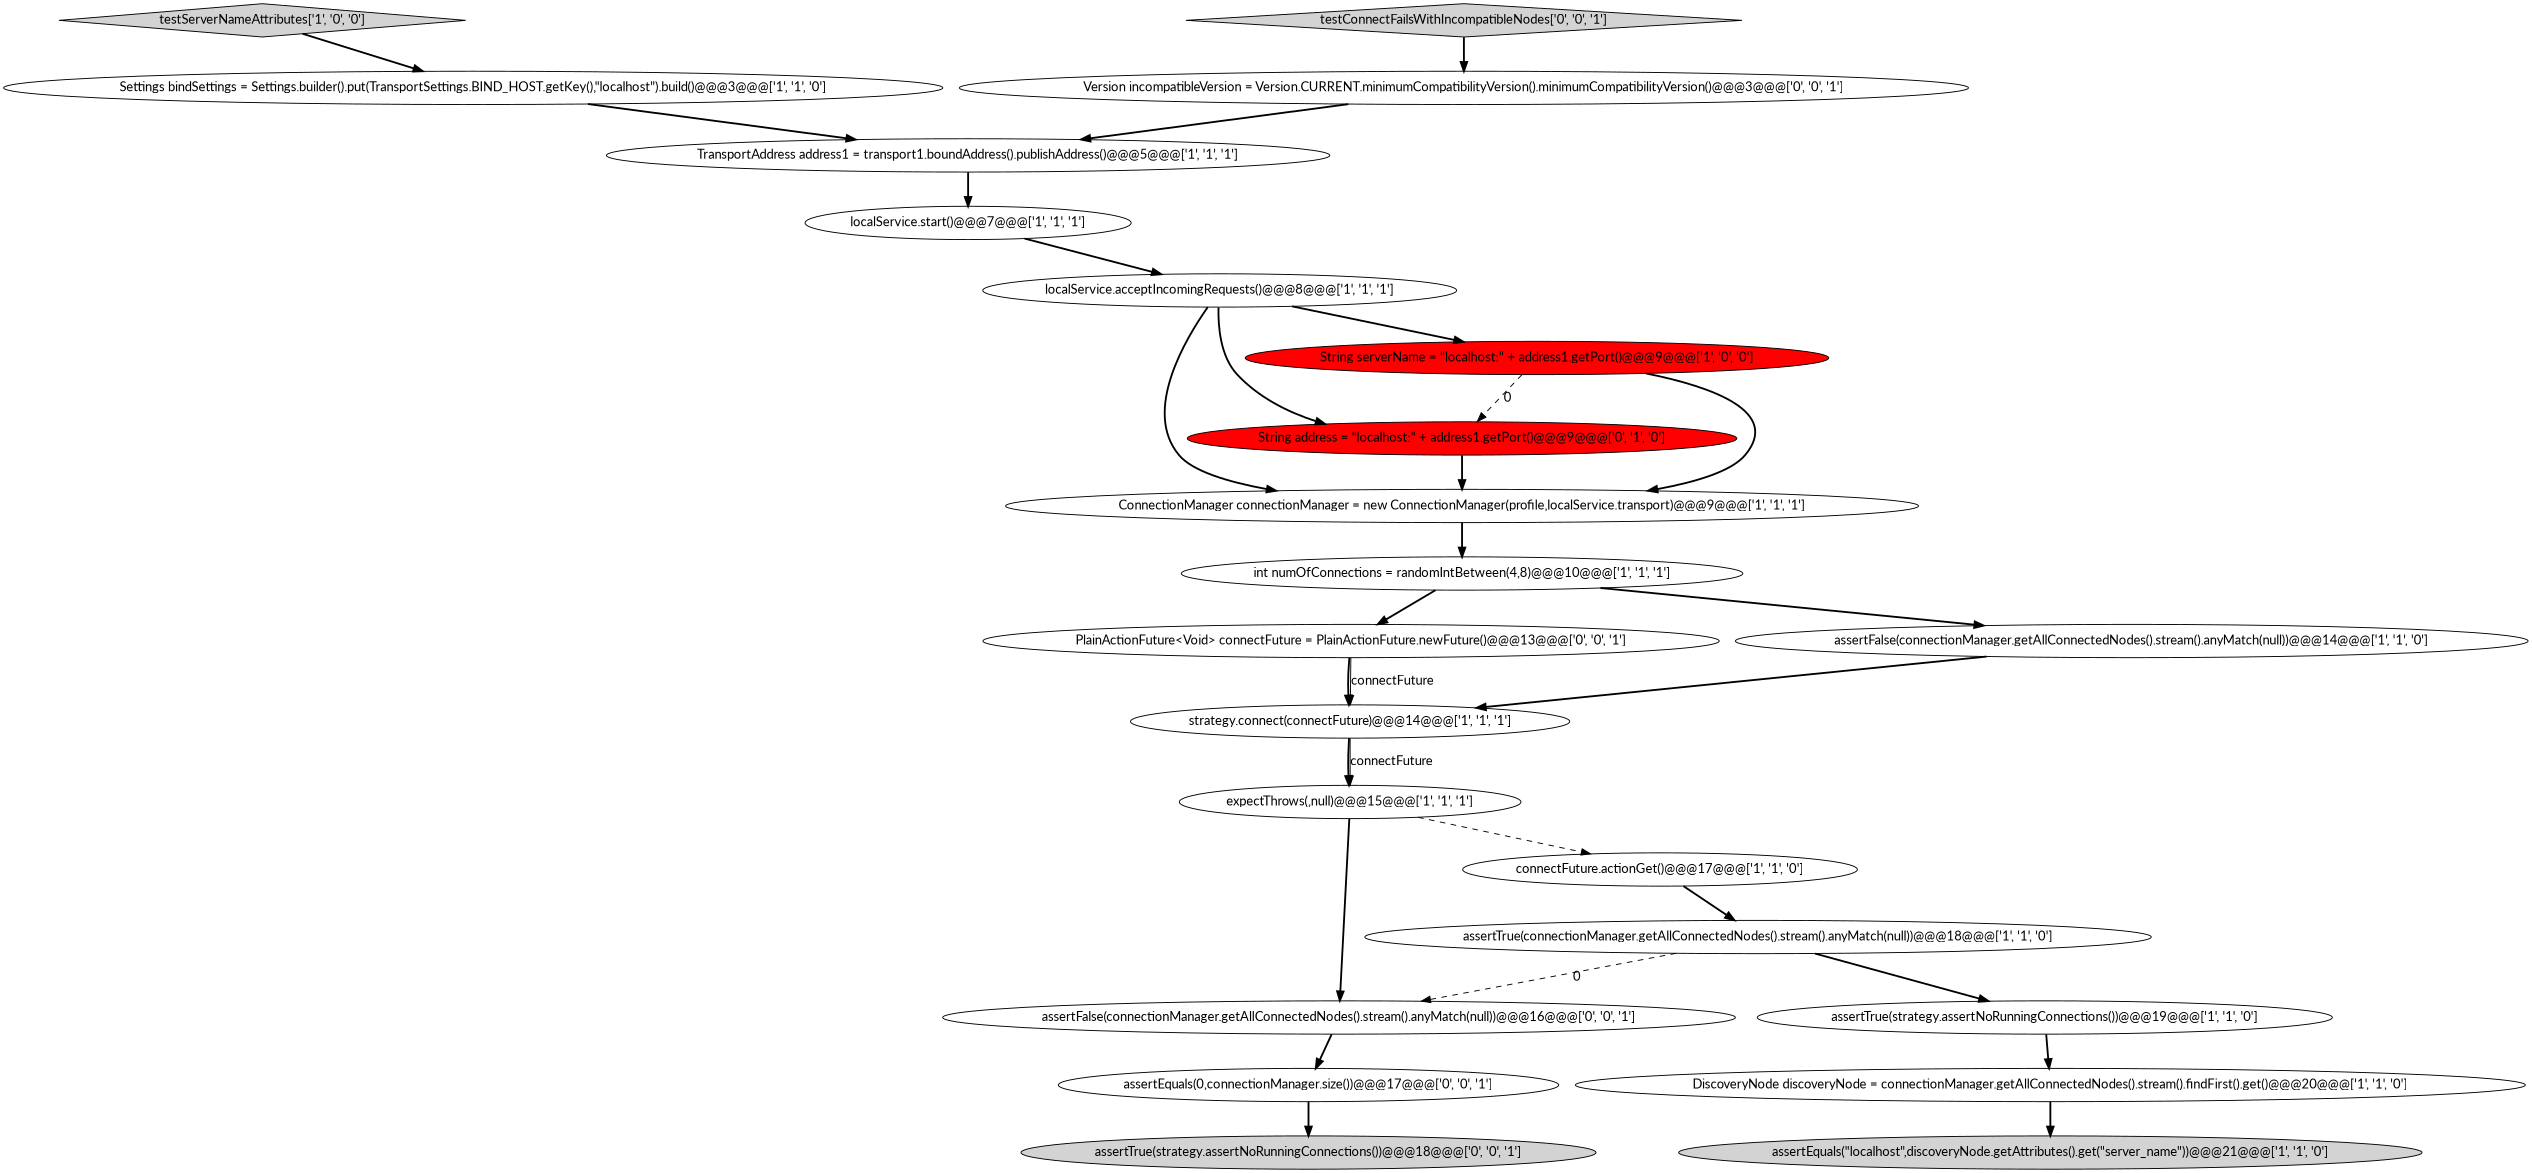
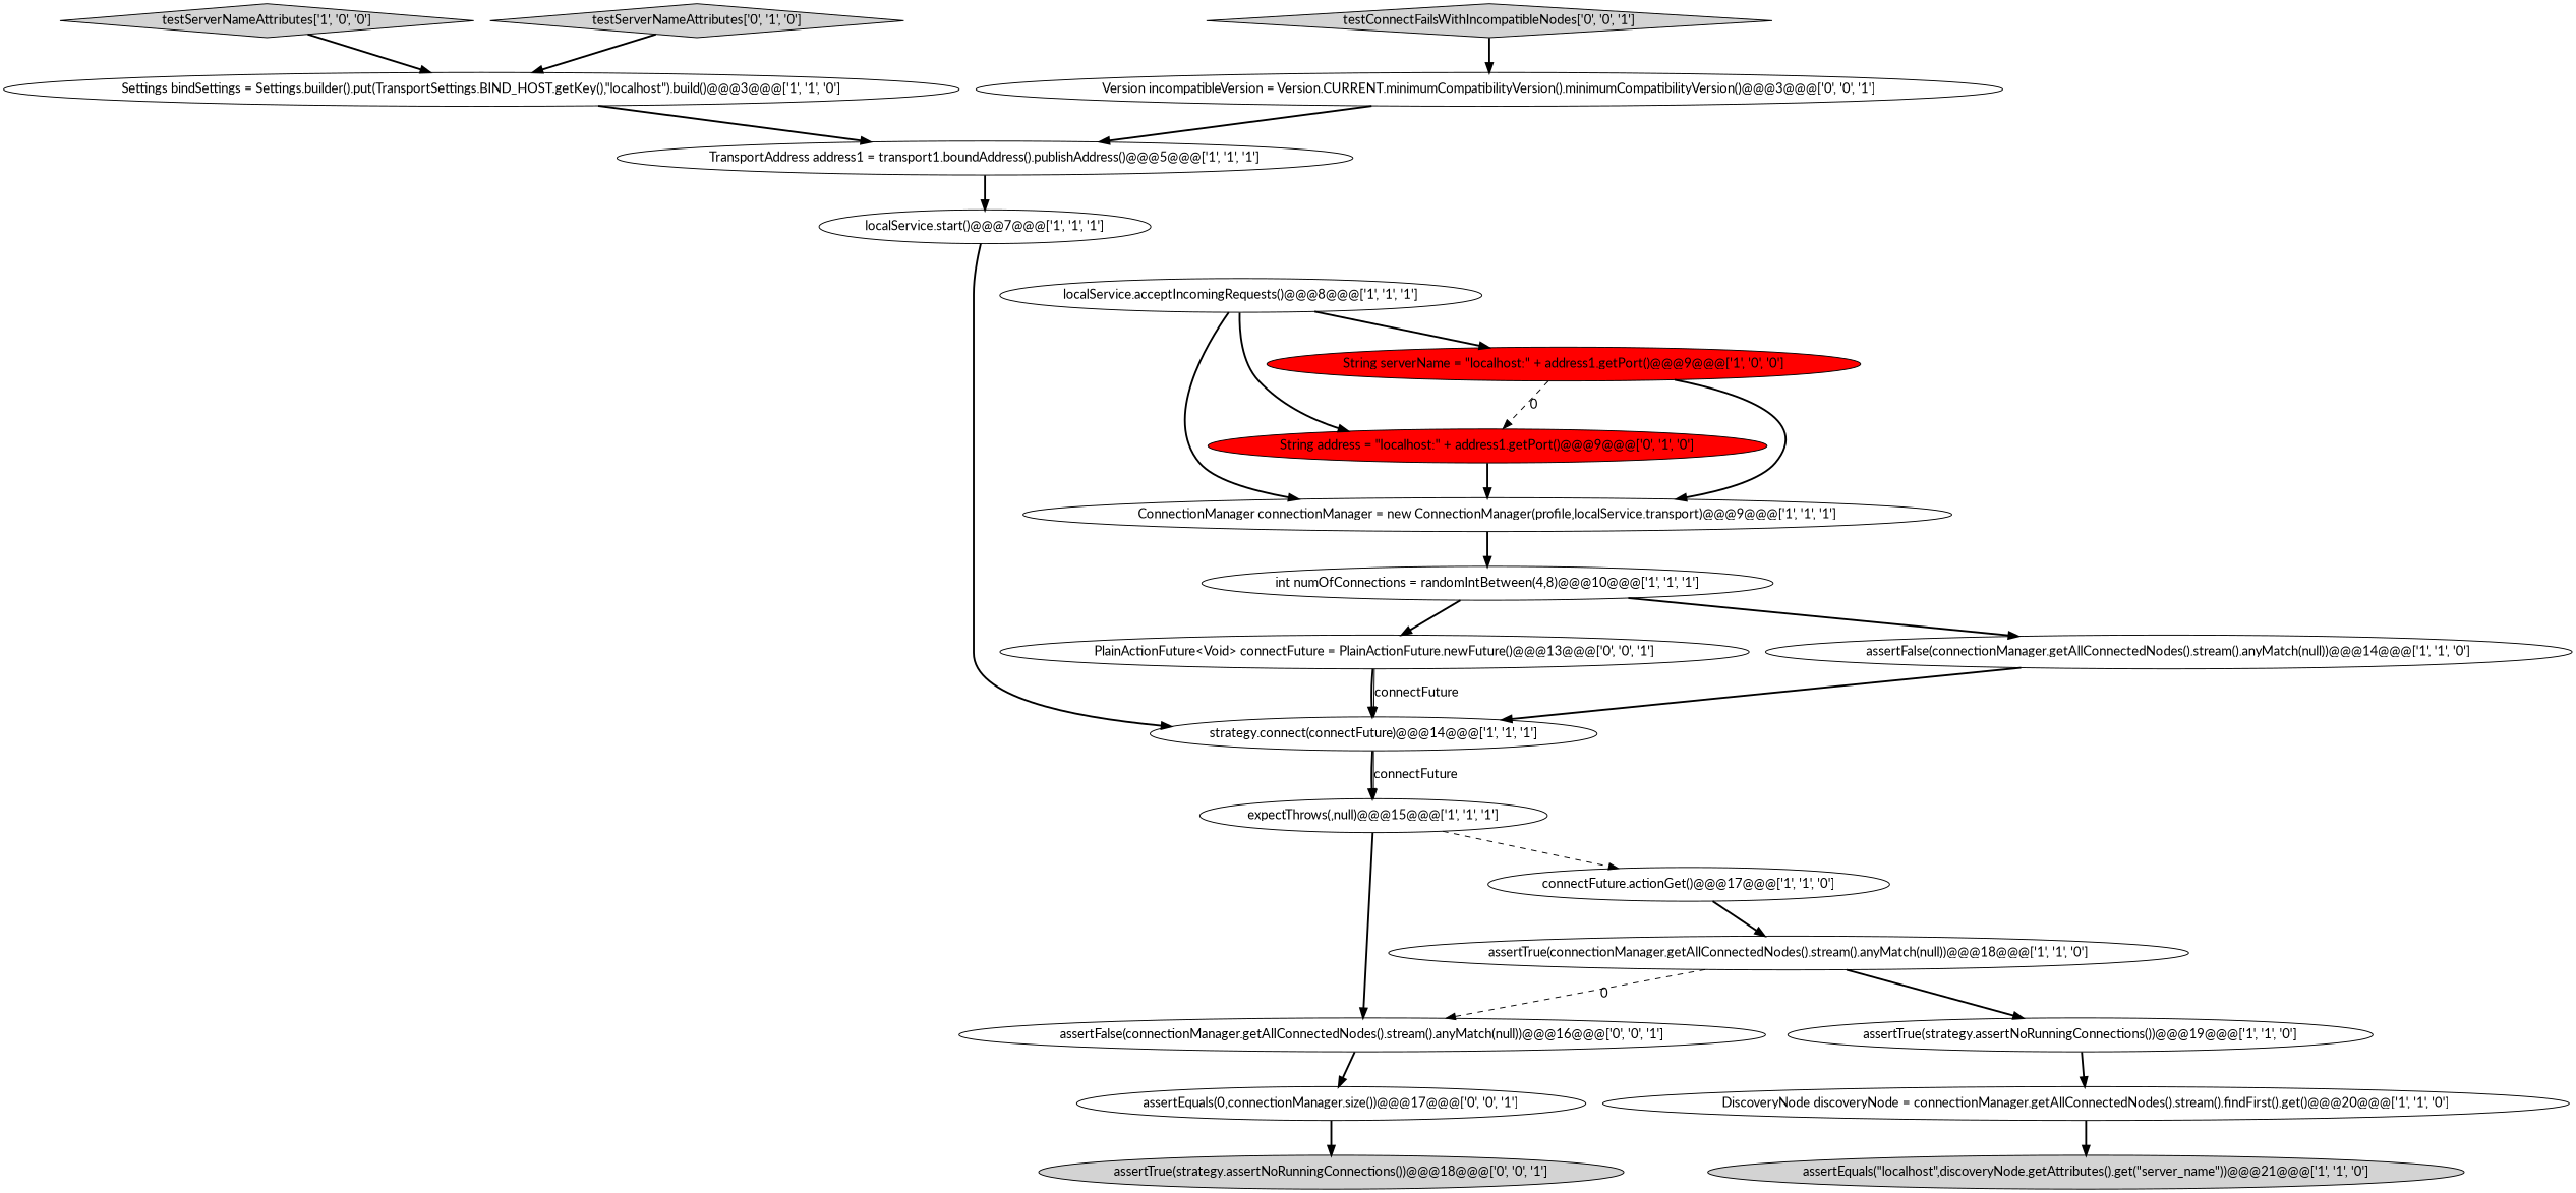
  digraph {
    fontname=Lato
    node [fillcolor=white fontname=Lato shape=ellipse style=filled]
    edge [fontname=Lato style=bold]
    n1 [fillcolor=red label="String serverName = \"localhost:\" + address1.getPort()@@@9@@@['1', '0', '0']"]
    n2 [label="ConnectionManager connectionManager = new ConnectionManager(profile,localService.transport)@@@9@@@['1', '1', '1']"]
    n3 [fillcolor=red label="String address = \"localhost:\" + address1.getPort()@@@9@@@['0', '1', '0']"]
    n4 [label="int numOfConnections = randomIntBetween(4,8)@@@10@@@['1', '1', '1']"]
    n5 [label="assertTrue(connectionManager.getAllConnectedNodes().stream().anyMatch(null))@@@18@@@['1', '1', '0']"]
    n6 [label="assertTrue(strategy.assertNoRunningConnections())@@@19@@@['1', '1', '0']"]
    n7 [label="assertFalse(connectionManager.getAllConnectedNodes().stream().anyMatch(null))@@@16@@@['0', '0', '1']"]
    n8 [label="DiscoveryNode discoveryNode = connectionManager.getAllConnectedNodes().stream().findFirst().get()@@@20@@@['1', '1', '0']"]
    n9 [label="assertEquals(0,connectionManager.size())@@@17@@@['0', '0', '1']"]
    n10 [label="assertFalse(connectionManager.getAllConnectedNodes().stream().anyMatch(null))@@@14@@@['1', '1', '0']"]
    n11 [label="PlainActionFuture<Void> connectFuture = PlainActionFuture.newFuture()@@@13@@@['0', '0', '1']"]
    n12 [fillcolor=lightgray label="testServerNameAttributes['1', '0', '0']" shape=diamond]
    n13 [label="Settings bindSettings = Settings.builder().put(TransportSettings.BIND_HOST.getKey(),\"localhost\").build()@@@3@@@['1', '1', '0']"]
    n14 [label="TransportAddress address1 = transport1.boundAddress().publishAddress()@@@5@@@['1', '1', '1']"]
    n15 [fillcolor=lightgray label="testConnectFailsWithIncompatibleNodes['0', '0', '1']" shape=diamond]
    n16 [label="Version incompatibleVersion = Version.CURRENT.minimumCompatibilityVersion().minimumCompatibilityVersion()@@@3@@@['0', '0', '1']"]
    n17 [fillcolor=lightgray label="assertTrue(strategy.assertNoRunningConnections())@@@18@@@['0', '0', '1']"]
    n18 [label="localService.start()@@@7@@@['1', '1', '1']"]
    n19 [fillcolor=lightgray label="assertEquals(\"localhost\",discoveryNode.getAttributes().get(\"server_name\"))@@@21@@@['1', '1', '0']"]
    n20 [label="connectFuture.actionGet()@@@17@@@['1', '1', '0']"]
    n21 [label="expectThrows(,null)@@@15@@@['1', '1', '1']"]
    n22 [label="strategy.connect(connectFuture)@@@14@@@['1', '1', '1']"]
    n23 [label="localService.acceptIncomingRequests()@@@8@@@['1', '1', '1']"]
+   n24 [fillcolor=lightgray label="testServerNameAttributes['0', '1', '0']" shape=diamond]
    n1 -> n2
    n1 -> n3 [label=0 style=dashed]
    n2 -> n4
    n3 -> n2
    n4 -> n10
    n4 -> n11
    n5 -> n6
    n5 -> n7 [label=0 style=dashed]
    n6 -> n8
    n7 -> n9
    n8 -> n19
    n9 -> n17
    n10 -> n22
    n11 -> n22 [label=connectFuture style=solid]
    n11 -> n22
    n12 -> n13
    n13 -> n14
    n14 -> n18
    n15 -> n16
    n16 -> n14
-   n18 -> n23
+   n18 -> n22
    n20 -> n5
    n21 -> n7
    n21 -> n20 [style=dashed]
    n22 -> n21
    n22 -> n21 [label=connectFuture style=solid]
    n23 -> n1
    n23 -> n2
    n23 -> n3
+   n24 -> n13
  }
